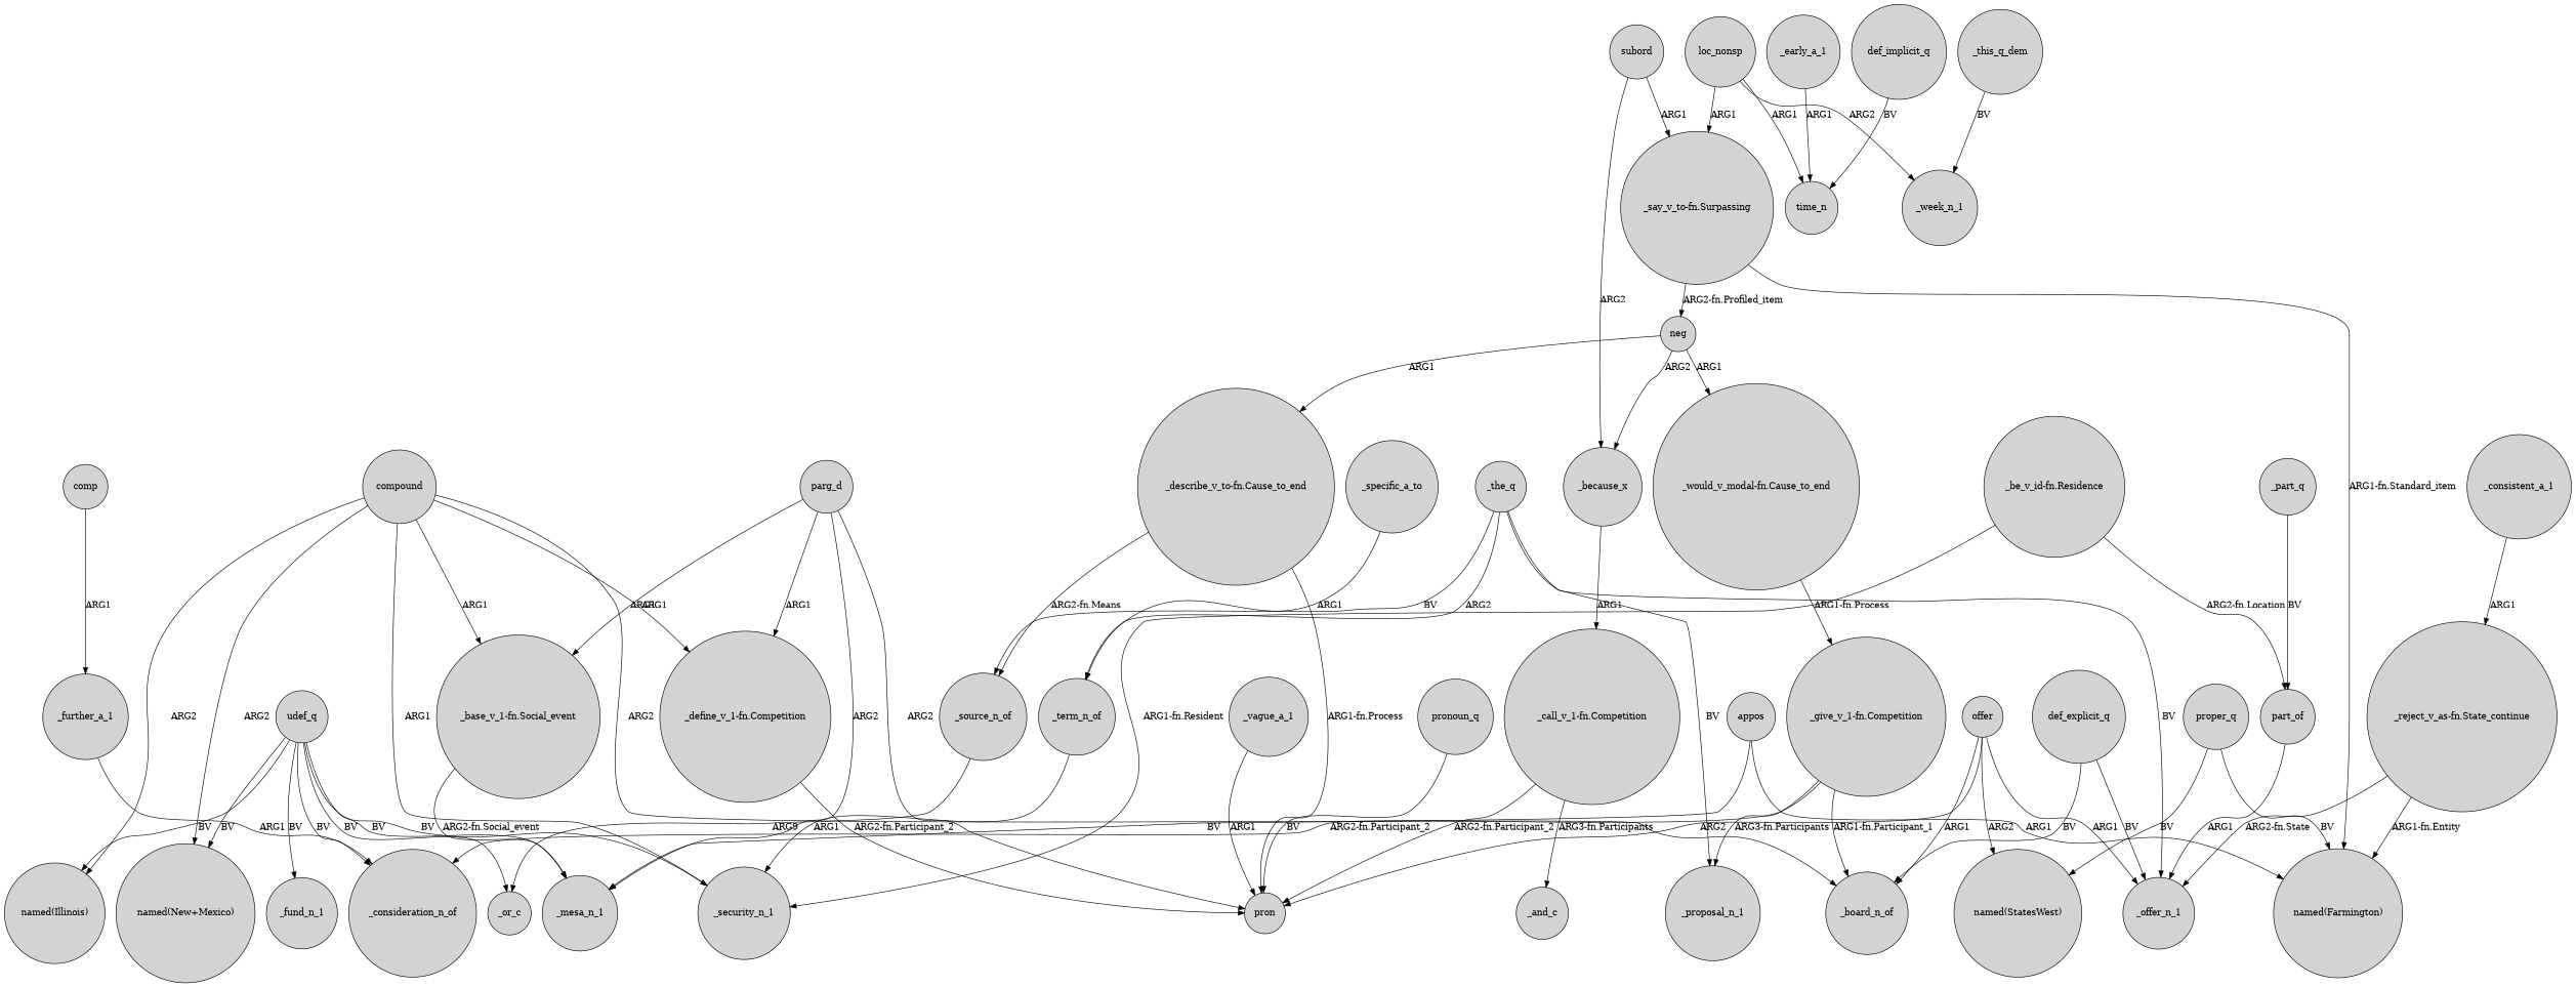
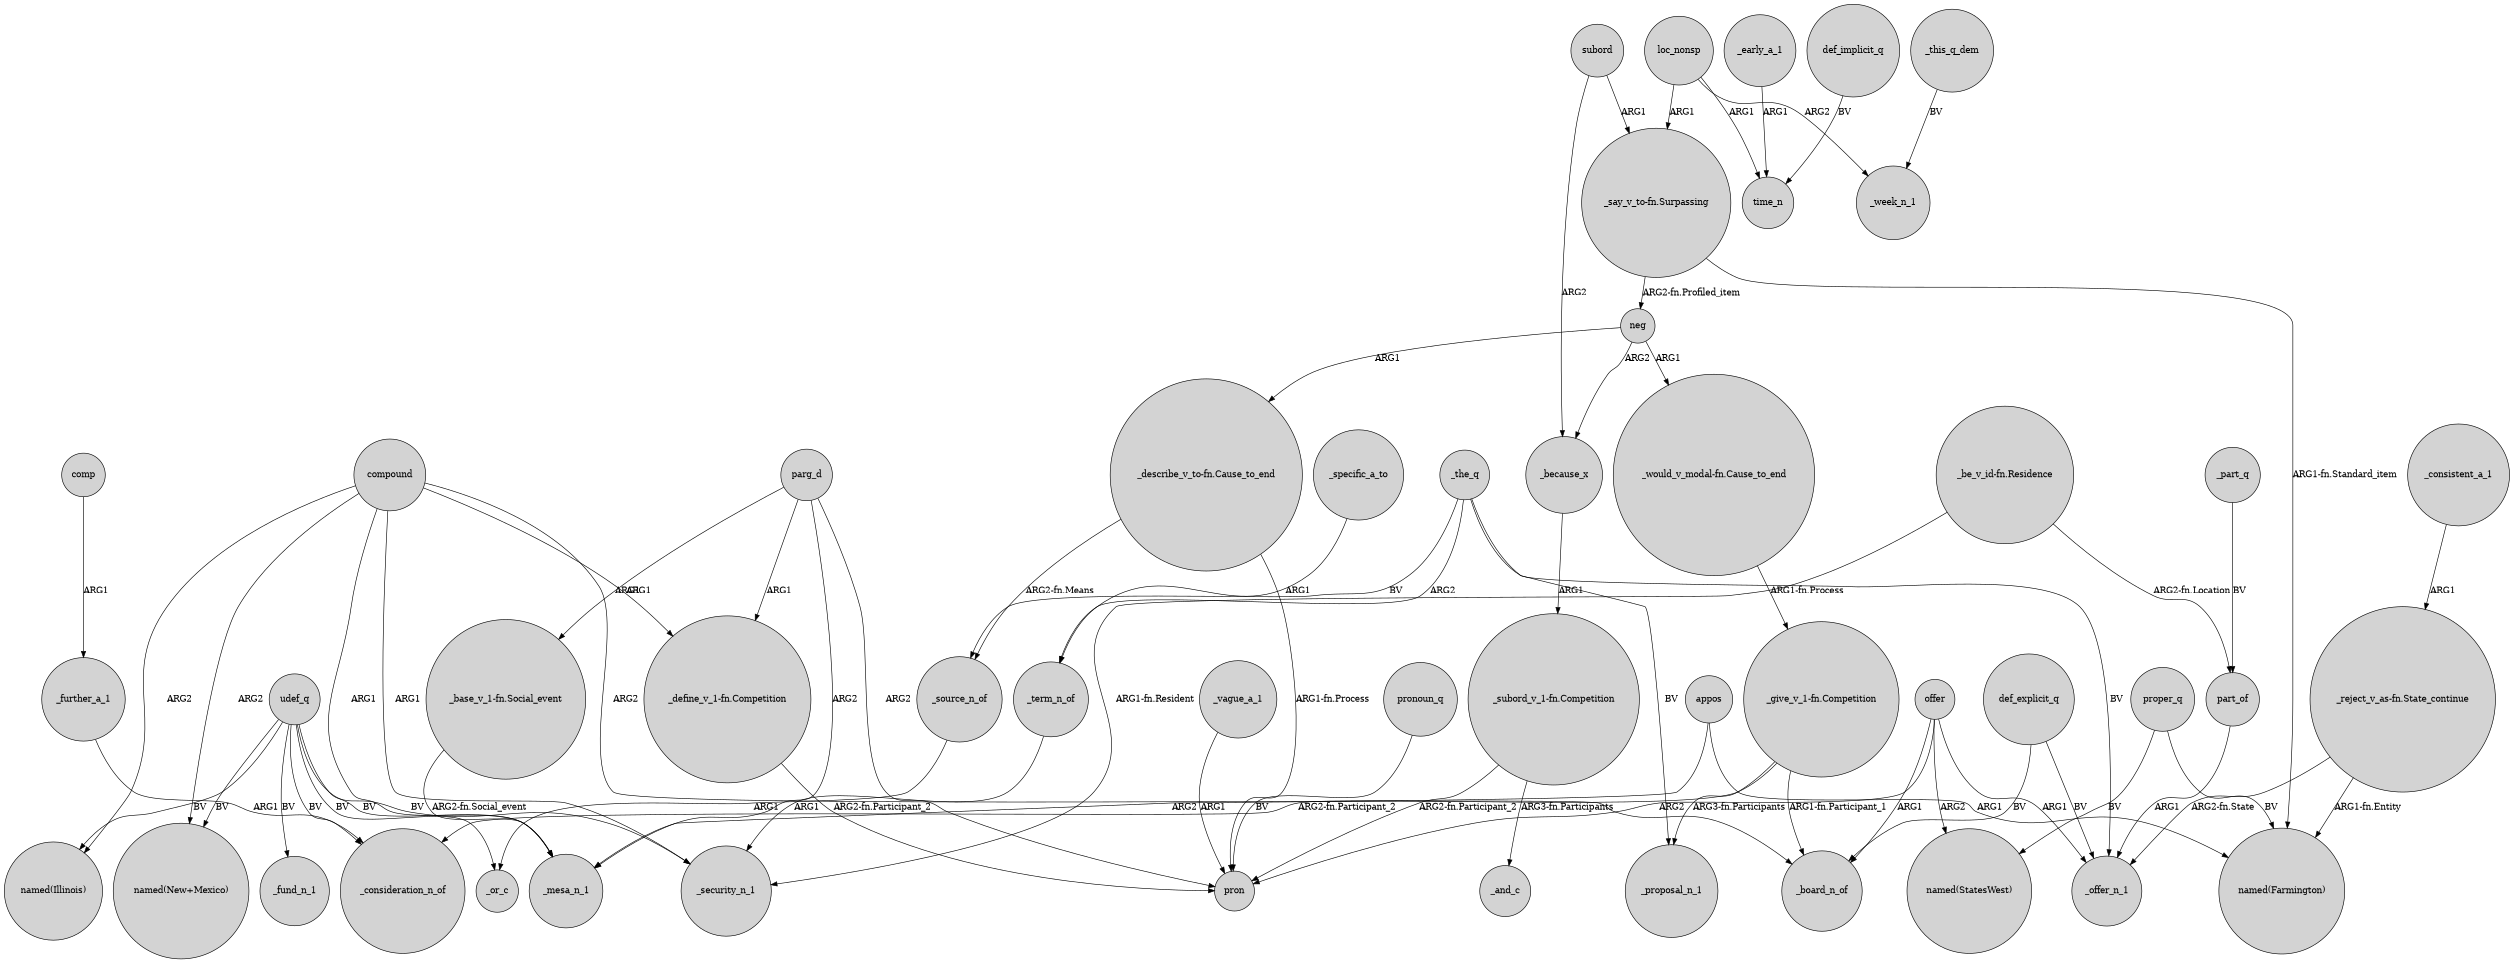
  digraph {
    node [shape=circle style=filled]
    _further_a_1
    _consideration_n_of
    "_base_v_1-fn.Social_event"
    _mesa_n_1
-   "_call_v_1-fn.Competition"
+   "_call_v_1-fn.Competition" [label="_subord_v_1-fn.Competition"]
    _and_c
    pron
    _because_x
    neg
    "_would_v_modal-fn.Cause_to_end"
    "_describe_v_to-fn.Cause_to_end"
    "_be_v_id-fn.Residence"
    _security_n_1
    part_of
    _offer_n_1
    udef_q
    "named(Illinois)"
    _or_c
    _fund_n_1
    "named(New+Mexico)"
    _early_a_1
    time_n
    appos
    "named(Farmington)"
    def_explicit_q
    _board_n_of
    _source_n_of
    subord
    "_say_v_to-fn.Surpassing"
    proper_q
    "named(StatesWest)"
    _vague_a_1
    "_give_v_1-fn.Competition"
    _proposal_n_1
    n35 [label=offer]
    parg_d
    "_define_v_1-fn.Competition"
    compound
    loc_nonsp
    _week_n_1
    _the_q
    _term_n_of
    pronoun_q
    "_reject_v_as-fn.State_continue"
    _part_q
    _specific_a_to
    _consistent_a_1
    comp
    _this_q_dem
    def_implicit_q
    _further_a_1 -> _consideration_n_of [label=ARG1]
    "_base_v_1-fn.Social_event" -> _mesa_n_1 [label="ARG2-fn.Social_event"]
    "_call_v_1-fn.Competition" -> _and_c [label="ARG3-fn.Participants"]
    "_call_v_1-fn.Competition" -> pron [label="ARG2-fn.Participant_2"]
    _because_x -> "_call_v_1-fn.Competition" [label=ARG1]
    neg -> _because_x [label=ARG2]
    neg -> "_would_v_modal-fn.Cause_to_end" [label=ARG1]
    neg -> "_describe_v_to-fn.Cause_to_end" [label=ARG1]
    "_would_v_modal-fn.Cause_to_end" -> "_give_v_1-fn.Competition" [label="ARG1-fn.Process"]
    "_describe_v_to-fn.Cause_to_end" -> pron [label="ARG1-fn.Process"]
    "_describe_v_to-fn.Cause_to_end" -> _source_n_of [label="ARG2-fn.Means"]
    "_be_v_id-fn.Residence" -> _security_n_1 [label="ARG1-fn.Resident"]
    "_be_v_id-fn.Residence" -> part_of [label="ARG2-fn.Location"]
    part_of -> _offer_n_1 [label=ARG1]
    udef_q -> _consideration_n_of [label=BV]
    udef_q -> _mesa_n_1 [label=BV]
    udef_q -> _security_n_1 [label=BV]
    udef_q -> "named(Illinois)" [label=BV]
    udef_q -> _or_c [label=BV]
    udef_q -> _fund_n_1 [label=BV]
    udef_q -> "named(New+Mexico)" [label=BV]
    _early_a_1 -> time_n [label=ARG1]
-   appos -> _mesa_n_1 [label=BV]
+   appos -> _mesa_n_1 [label=ARG2]
    appos -> "named(Farmington)" [label=ARG1]
    def_explicit_q -> _offer_n_1 [label=BV]
    def_explicit_q -> _board_n_of [label=BV]
-   _source_n_of -> _or_c [label=ARG9]
+   _source_n_of -> _or_c [label=ARG1]
    subord -> _because_x [label=ARG2]
    subord -> "_say_v_to-fn.Surpassing" [label=ARG1]
    "_say_v_to-fn.Surpassing" -> neg [label="ARG2-fn.Profiled_item"]
    "_say_v_to-fn.Surpassing" -> "named(Farmington)" [label="ARG1-fn.Standard_item"]
    proper_q -> "named(Farmington)" [label=BV]
    proper_q -> "named(StatesWest)" [label=BV]
    _vague_a_1 -> pron [label=ARG1]
    "_give_v_1-fn.Competition" -> _consideration_n_of [label="ARG2-fn.Participant_2"]
    "_give_v_1-fn.Competition" -> _board_n_of [label="ARG1-fn.Participant_1"]
    "_give_v_1-fn.Competition" -> _proposal_n_1 [label="ARG3-fn.Participants"]
    n35 -> pron [label=ARG2]
    n35 -> _offer_n_1 [label=ARG1]
    n35 -> _board_n_of [label=ARG1]
    n35 -> "named(StatesWest)" [label=ARG2]
    parg_d -> "_base_v_1-fn.Social_event" [label=ARG1]
    parg_d -> _mesa_n_1 [label=ARG2]
    parg_d -> pron [label=ARG2]
    parg_d -> "_define_v_1-fn.Competition" [label=ARG1]
    "_define_v_1-fn.Competition" -> pron [label="ARG2-fn.Participant_2"]
-   compound -> "_base_v_1-fn.Social_event" [label=ARG1]
+   compound -> _mesa_n_1 [label=ARG1]
    compound -> _security_n_1 [label=ARG1]
    compound -> "named(Illinois)" [label=ARG2]
    compound -> "named(New+Mexico)" [label=ARG2]
    compound -> _board_n_of [label=ARG2]
    compound -> "_define_v_1-fn.Competition" [label=ARG1]
    loc_nonsp -> time_n [label=ARG1]
    loc_nonsp -> "_say_v_to-fn.Surpassing" [label=ARG1]
    loc_nonsp -> _week_n_1 [label=ARG2]
    _the_q -> _offer_n_1 [label=BV]
    _the_q -> _source_n_of [label=BV]
    _the_q -> _proposal_n_1 [label=BV]
    _the_q -> _term_n_of [label=ARG2]
    _term_n_of -> _security_n_1 [label=ARG1]
    pronoun_q -> pron [label=BV]
    "_reject_v_as-fn.State_continue" -> _offer_n_1 [label="ARG2-fn.State"]
    "_reject_v_as-fn.State_continue" -> "named(Farmington)" [label="ARG1-fn.Entity"]
    _part_q -> part_of [label=BV]
    _specific_a_to -> _term_n_of [label=ARG1]
    _consistent_a_1 -> "_reject_v_as-fn.State_continue" [label=ARG1]
    comp -> _further_a_1 [label=ARG1]
    _this_q_dem -> _week_n_1 [label=BV]
    def_implicit_q -> time_n [label=BV]
  }
